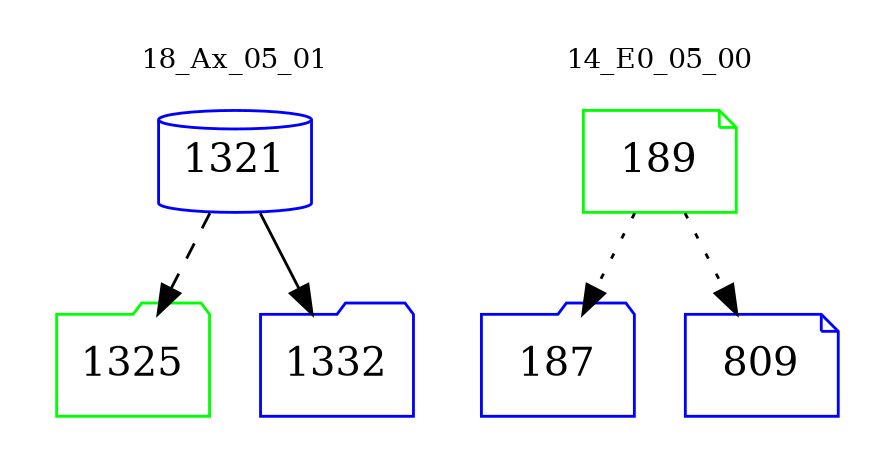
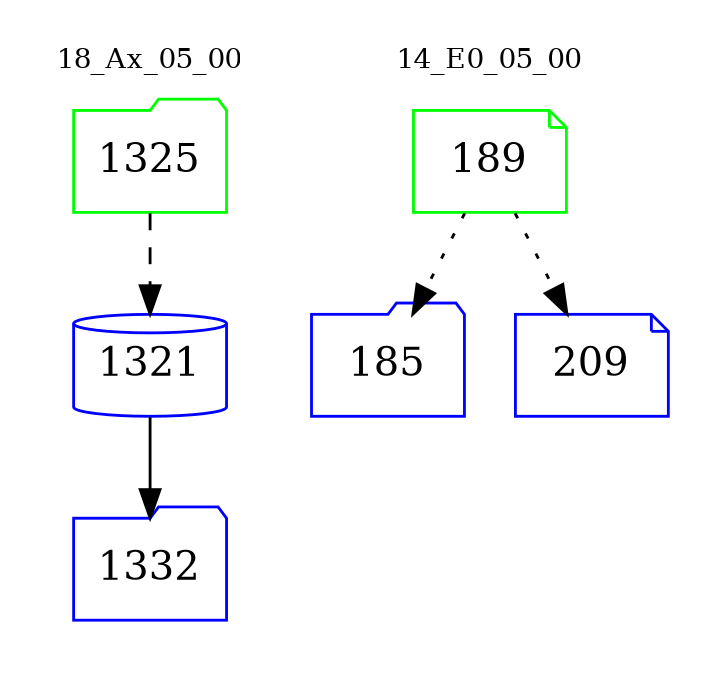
  digraph {
    node [color=blue shape=folder]
    edge [color=black style=dotted]
    n1 [color=green label=1325]
    n2 [label=1321 shape=cylinder]
    n3 [label=1332]
    n4 [color=green label=189 shape=note]
-   n5 [label=187]
-   n6 [label=809 shape=note]
+   n5 [label=185]
+   n6 [label=209 shape=note]
    subgraph cluster_1 {
      color=white
      fontsize=10
-     label="18_Ax_05_01"
+     label="18_Ax_05_00"
      n1
      n2
      n3
    }
    subgraph cluster_2 {
      color=white
      fontsize=10
      label="14_E0_05_00"
      n4
      n5
      n6
    }
-   n2 -> n1 [style=dashed]
+   n1 -> n2 [style=dashed]
    n2 -> n3 [style=solid]
    n4 -> n5
    n4 -> n6
  }
